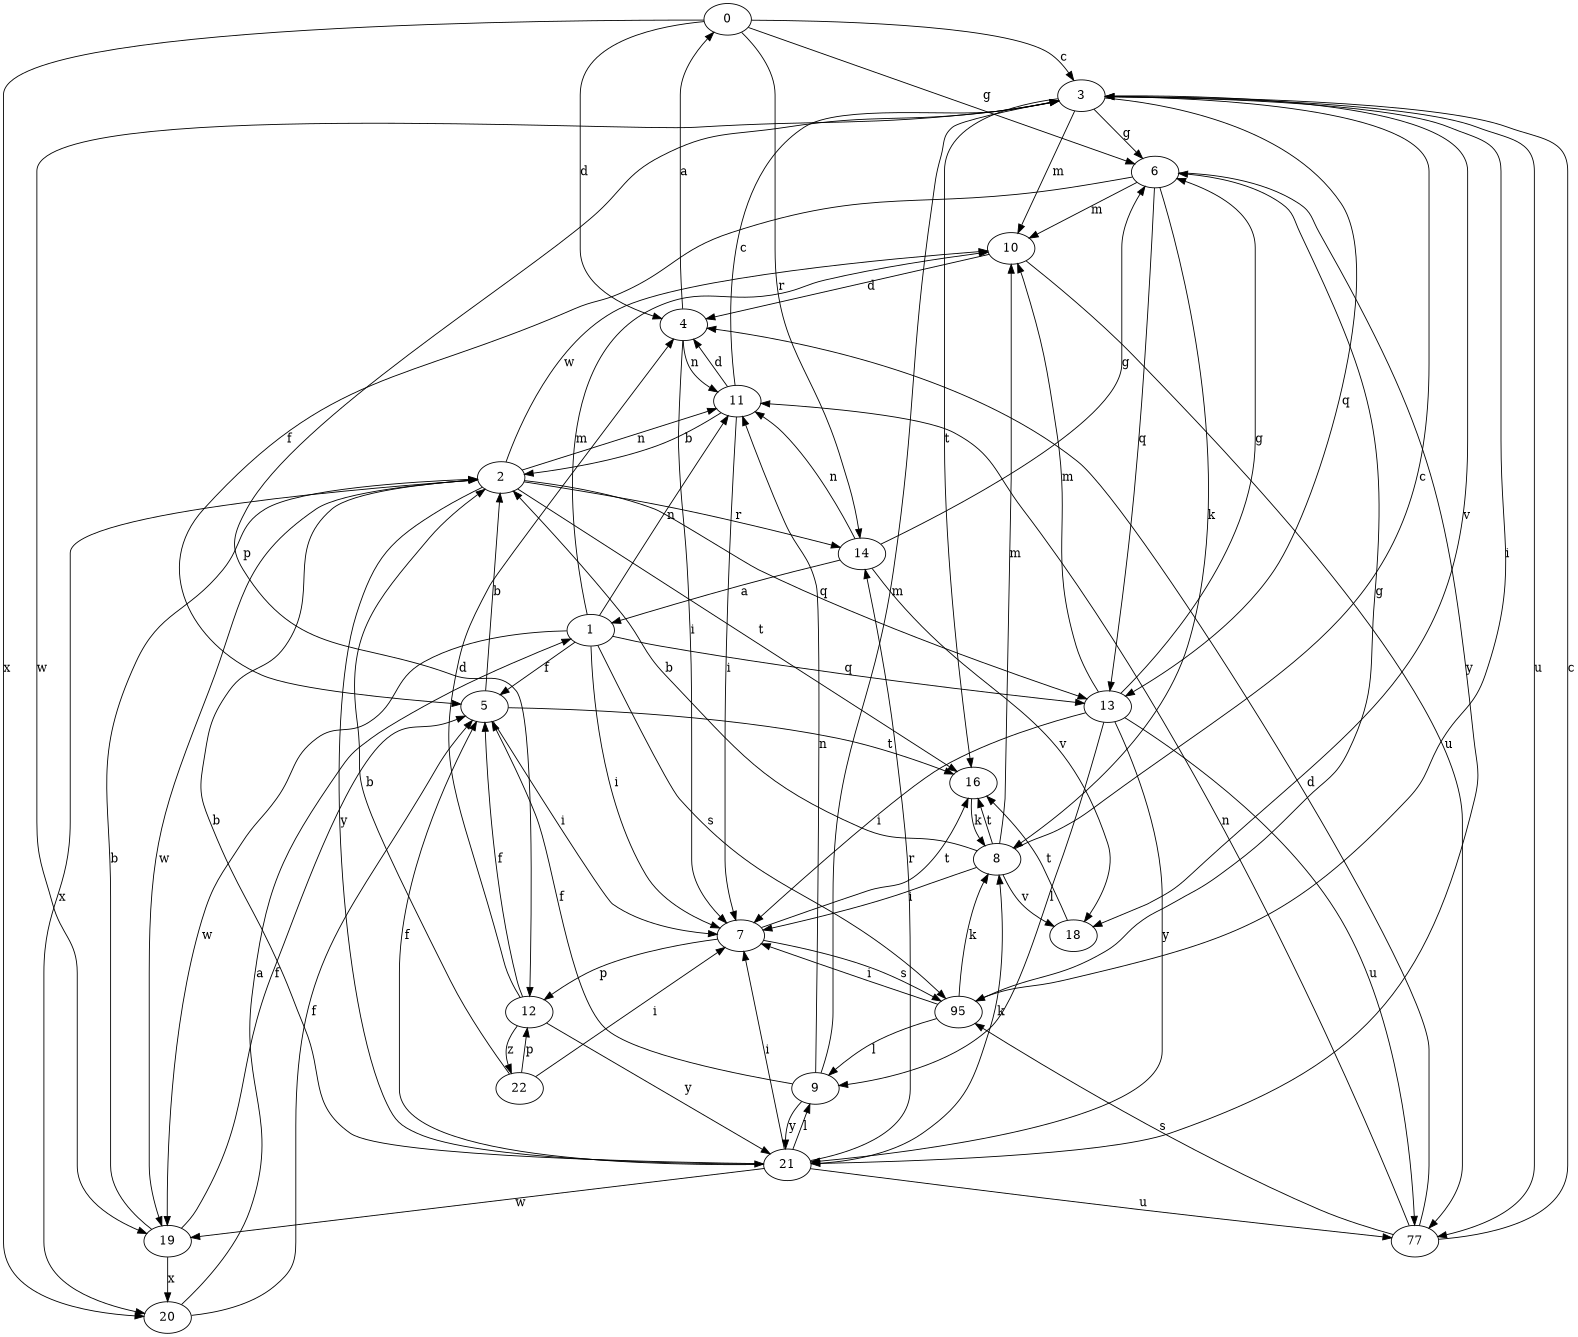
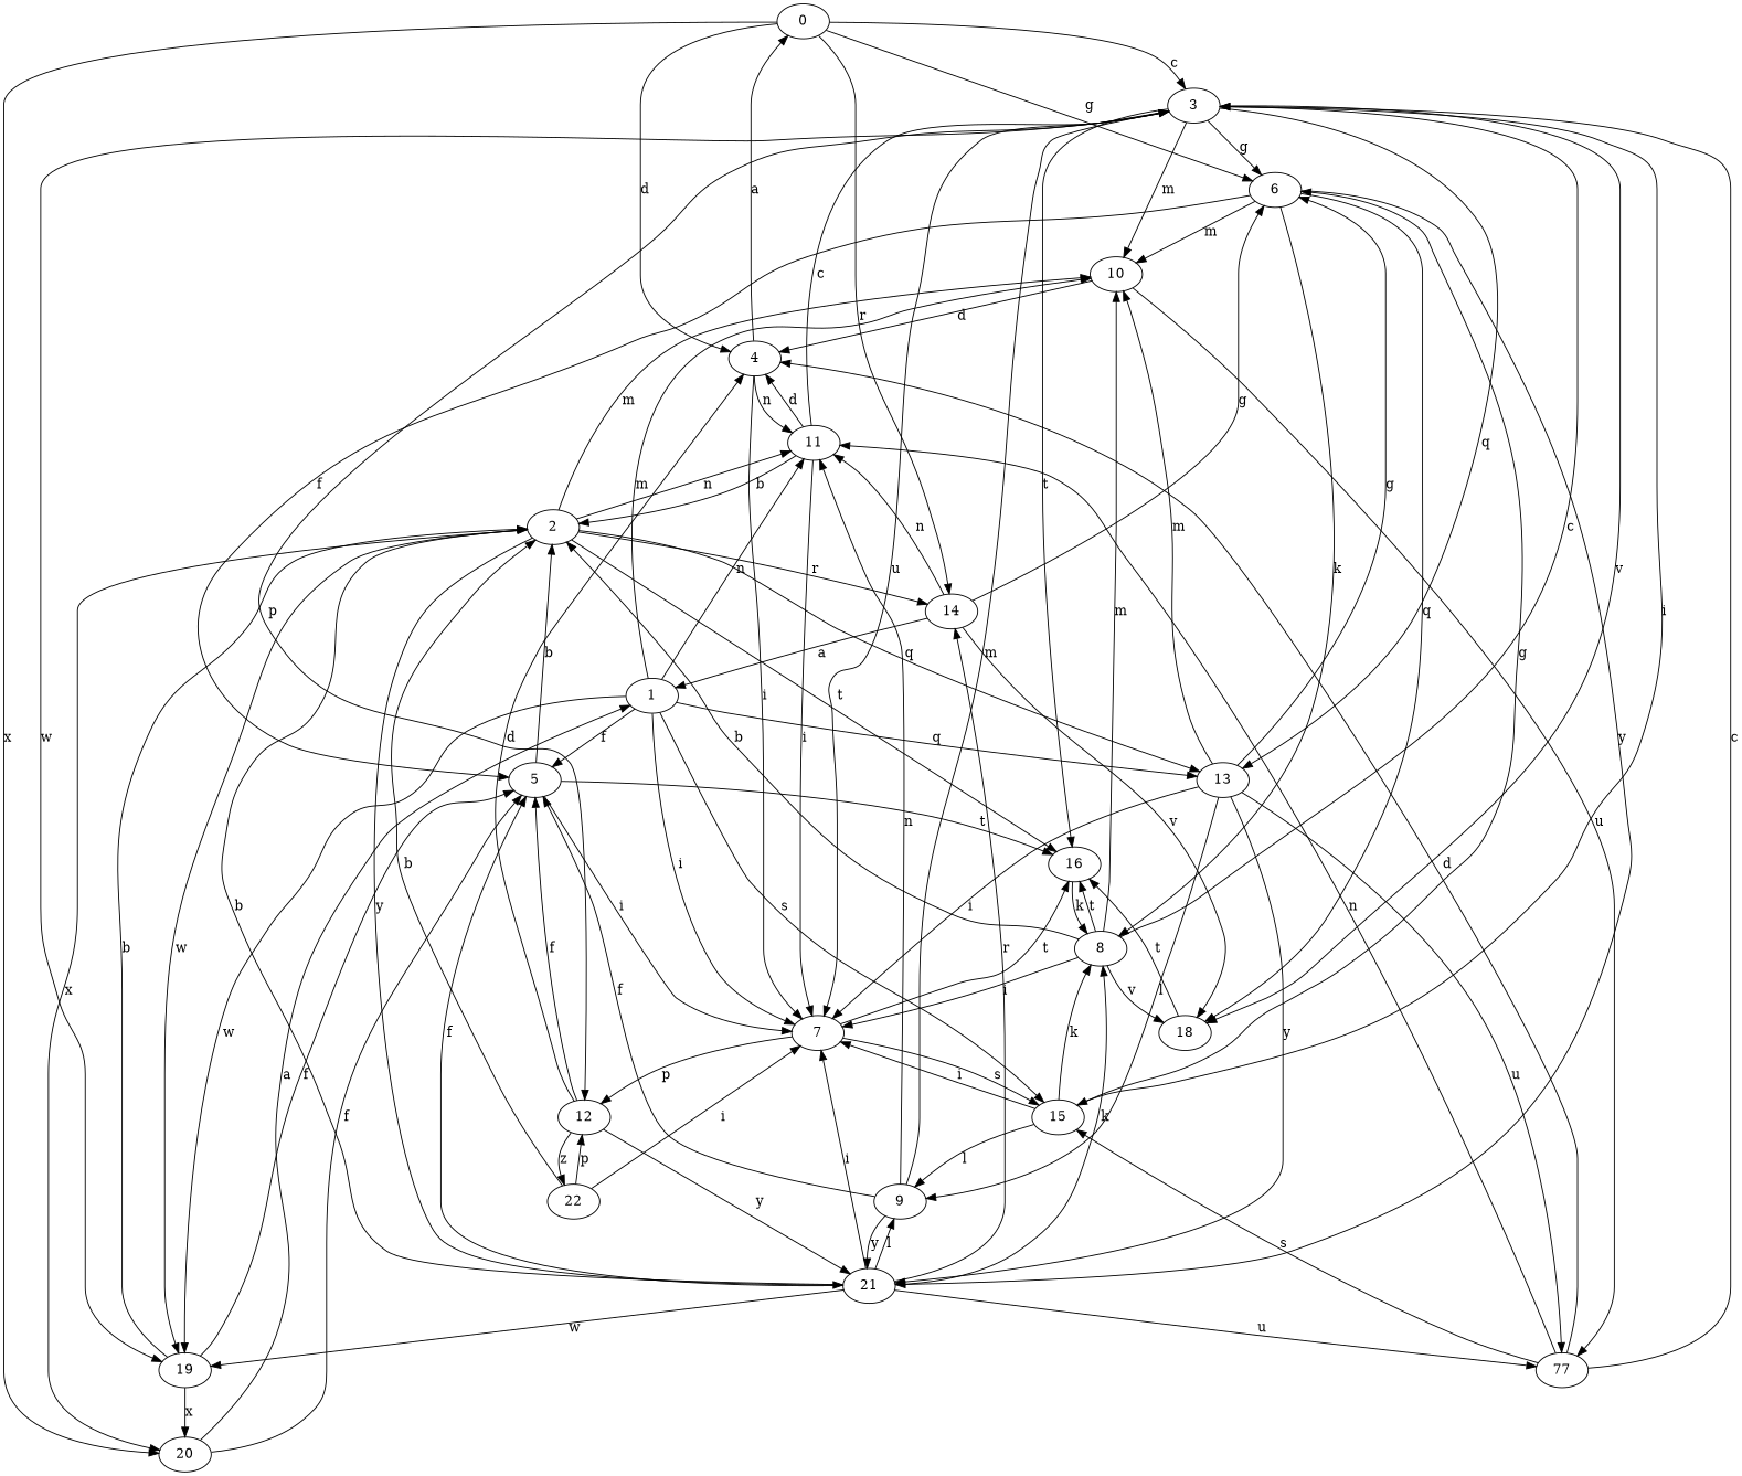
  strict digraph {
    0
    3
    4
    6
    14
    20
    10
    13
-   15 [label=95]
+   15
    19
    16
    12
    n13 [label=77]
    18
    7
    11
    5
    21
    8
    1
    2
    9
    22
    0 -> 3 [label=c]
    0 -> 4 [label=d]
    0 -> 6 [label=g]
    0 -> 14 [label=r]
    0 -> 20 [label=x]
    3 -> 6 [label=g]
    3 -> 10 [label=m]
    3 -> 13 [label=q]
    3 -> 15 [label=i]
    3 -> 19 [label=w]
    3 -> 16 [label=t]
    3 -> 12 [label=p]
-   3 -> n13 [label=u]
+   3 -> 7 [label=u]
    3 -> 18 [label=v]
    4 -> 0 [label=a]
    4 -> 7 [label=i]
    4 -> 11 [label=n]
    6 -> 10 [label=m]
-   6 -> 13 [label=q]
+   6 -> 18 [label=q]
    6 -> 5 [label=f]
    6 -> 21 [label=y]
    6 -> 8 [label=k]
    14 -> 6 [label=g]
    14 -> 18 [label=v]
    14 -> 11 [label=n]
    14 -> 1 [label=a]
    20 -> 5 [label=f]
    20 -> 1 [label=a]
    10 -> 4 [label=d]
    10 -> n13 [label=u]
    13 -> 6 [label=g]
    13 -> 10 [label=m]
    13 -> n13 [label=u]
    13 -> 7 [label=i]
    13 -> 21 [label=y]
    13 -> 9 [label=l]
    15 -> 6 [label=g]
    15 -> 7 [label=i]
    15 -> 8 [label=k]
    15 -> 9 [label=l]
    19 -> 20 [label=x]
    19 -> 5 [label=f]
    19 -> 2 [label=b]
    16 -> 8 [label=k]
    12 -> 4 [label=d]
    12 -> 5 [label=f]
    12 -> 21 [label=y]
    12 -> 22 [label=z]
    n13 -> 3 [label=c]
    n13 -> 4 [label=d]
    n13 -> 15 [label=s]
    n13 -> 11 [label=n]
    18 -> 16 [label=t]
    7 -> 15 [label=s]
    7 -> 16 [label=t]
    7 -> 12 [label=p]
    11 -> 3 [label=c]
    11 -> 4 [label=d]
    11 -> 7 [label=i]
    11 -> 2 [label=b]
    5 -> 16 [label=t]
    5 -> 7 [label=i]
    5 -> 2 [label=b]
    21 -> 14 [label=r]
    21 -> 19 [label=w]
    21 -> n13 [label=u]
    21 -> 7 [label=i]
    21 -> 5 [label=f]
    21 -> 8 [label=k]
    21 -> 2 [label=b]
    21 -> 9 [label=l]
    8 -> 3 [label=c]
    8 -> 10 [label=m]
    8 -> 16 [label=t]
    8 -> 18 [label=v]
    8 -> 7 [label=i]
    8 -> 2 [label=b]
    1 -> 10 [label=m]
    1 -> 13 [label=q]
    1 -> 15 [label=s]
    1 -> 19 [label=w]
    1 -> 7 [label=i]
    1 -> 11 [label=n]
    1 -> 5 [label=f]
    2 -> 14 [label=r]
    2 -> 20 [label=x]
-   2 -> 10 [label=w]
+   2 -> 10 [label=m]
    2 -> 13 [label=q]
    2 -> 19 [label=w]
    2 -> 16 [label=t]
    2 -> 11 [label=n]
    2 -> 21 [label=y]
    9 -> 3 [label=m]
    9 -> 11 [label=n]
    9 -> 5 [label=f]
    9 -> 21 [label=y]
    22 -> 12 [label=p]
    22 -> 7 [label=i]
    22 -> 2 [label=b]
  }
